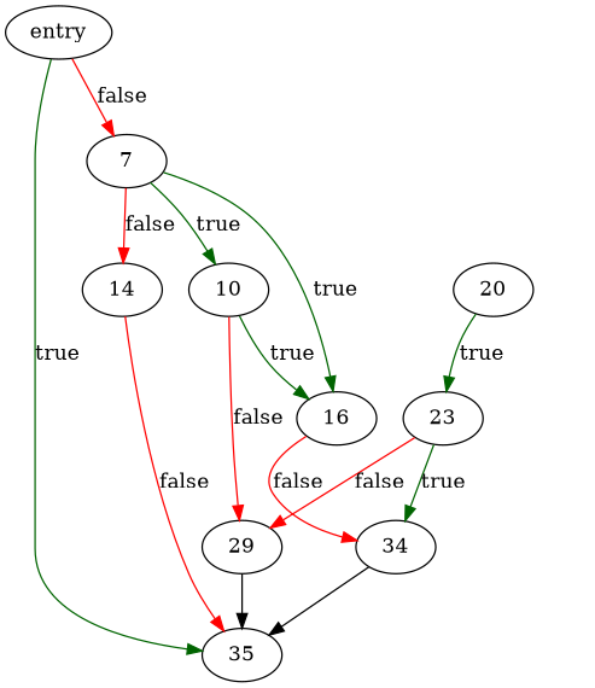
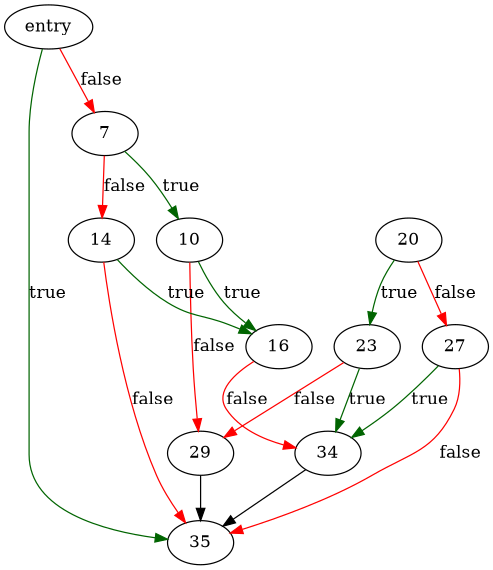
  digraph {
    edge [color=red]
    n1 [label=entry]
    7
    35
    10
    14
    16
    29
    34
    20
    23
+   27
    n1 -> 7 [label=false]
    n1 -> 35 [color=darkgreen label=true]
    7 -> 10 [color=darkgreen label=true]
    7 -> 14 [label=false]
    10 -> 16 [color=darkgreen label=true]
    10 -> 29 [label=false]
    14 -> 35 [label=false]
-   7 -> 16 [color=darkgreen label=true]
+   14 -> 16 [color=darkgreen label=true]
    16 -> 34 [label=false]
    29 -> 35 [color=""]
    34 -> 35 [color=""]
    20 -> 23 [color=darkgreen label=true]
+   20 -> 27 [label=false]
    23 -> 29 [label=false]
    23 -> 34 [color=darkgreen label=true]
+   27 -> 35 [label=false]
+   27 -> 34 [color=darkgreen label=true]
  }
